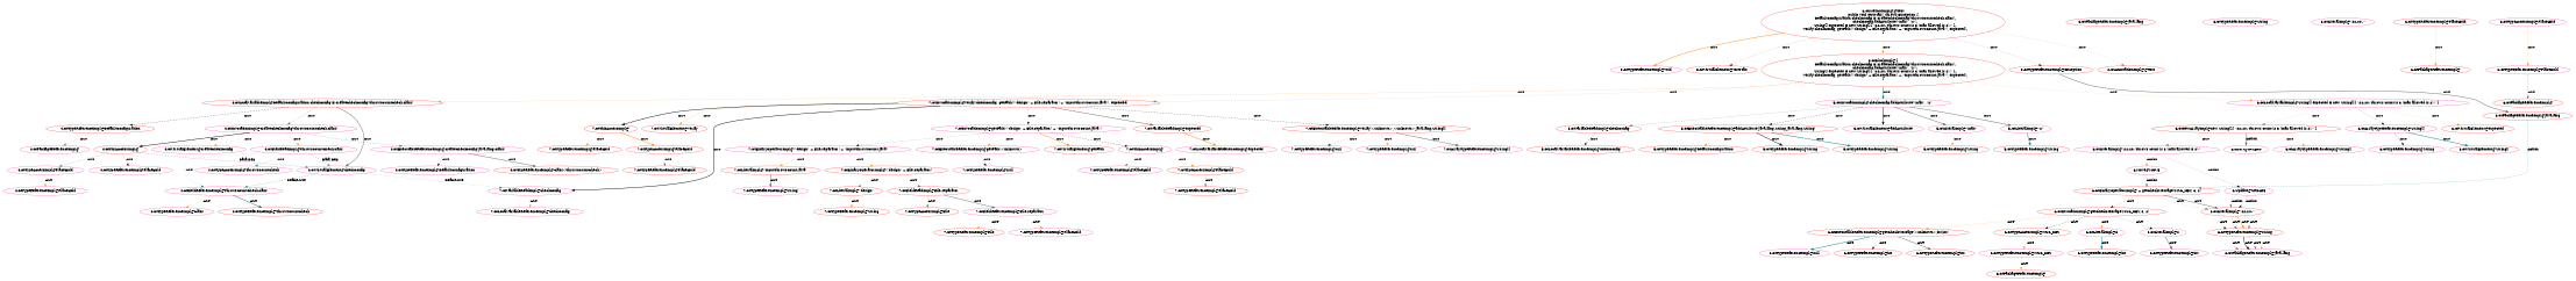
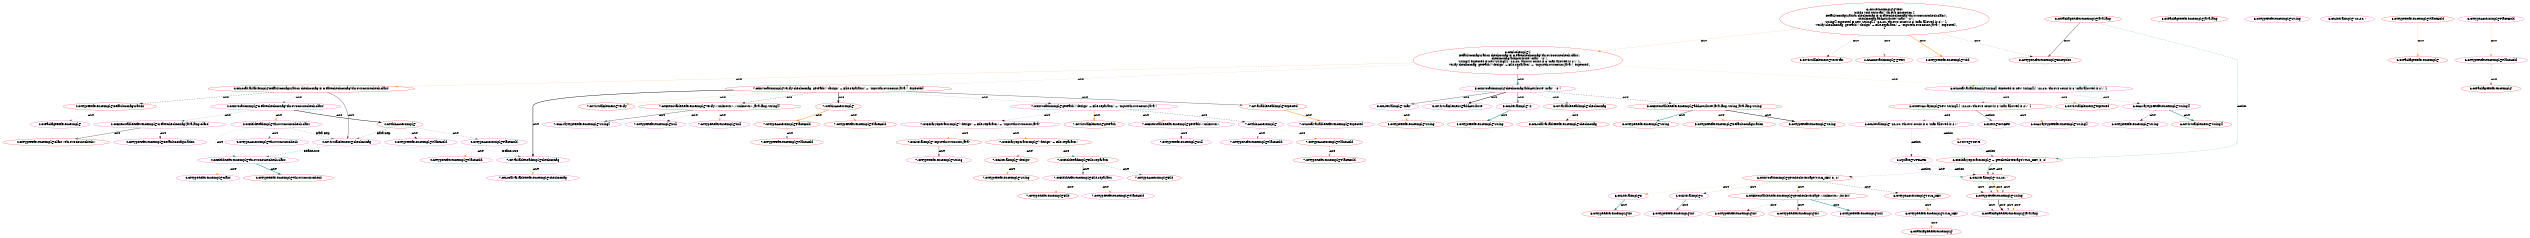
  digraph {
    node [color=red shape=ellipse]
    edge [color=darkorange style=dotted]
    n1 [color=deeppink label="3:CtTypeReferenceImpl@void"]
    n2 [label="3:CtVirtualElement@testMax"]
    n3 [label="3:CtTypeReferenceImpl@Exception"]
    n4 [label="3:CtPackageReferenceImpl@java.lang"]
    n5 [label="6:CtBinaryOperatorImpl@ + getCheckMessage(MSG_KEY, 3, 2)"]
    n6 [label="4:CtTypeReferenceImpl@DefaultConfiguration"]
    n7 [color=deeppink label="4:CtPackageReferenceImpl@"]
    n8 [color=deeppink label="4:CtExecutableReferenceImpl@createCheckConfig(java.lang.Class)"]
    n9 [color=deeppink label="4:CtTypeReferenceImpl@DefaultConfiguration"]
    n10 [label="4:CtTypeReferenceImpl@Class<ThrowsCountCheck>"]
-   n11 [color=deeppink label="4:CtVirtualElement@createCheckConfig"]
    n12 [color=deeppink label="4:CtTypeAccessImpl@PlaceHold"]
    n13 [color=deeppink label="4:CtTypeReferenceImpl@PlaceHold"]
    n14 [label="4:CtThisAccessImpl@"]
    n15 [color=deeppink label="4:CtTypeReferenceImpl@PlaceHold"]
    n16 [color=deeppink label="4:CtVirtualElement@checkConfig"]
    n17 [color=deeppink label="4:CtFieldReferenceImpl@ThrowsCountCheck.class"]
    n18 [color=deeppink label="7:CtVariableReadImpl@checkConfig"]
    n19 [label="4:CtTypeReferenceImpl@ThrowsCountCheck"]
    n20 [color=deeppink label="4:CtTypeReferenceImpl@Class"]
    n21 [color=deeppink label="4:CtFieldReadImpl@ThrowsCountCheck.class"]
    n22 [color=deeppink label="4:CtTypeAccessImpl@ThrowsCountCheck"]
    n23 [color=deeppink label="4:CtInvocationImpl@createCheckConfig(ThrowsCountCheck.class)"]
    n24 [label="5:CtVariableReadImpl@checkConfig"]
    n25 [label="5:CtLocalVariableReferenceImpl@checkConfig"]
    n26 [color=deeppink label="7:CtLocalVariableReferenceImpl@checkConfig"]
    n27 [label="4:CtLocalVariableImpl@DefaultConfiguration checkConfig = createCheckConfig(ThrowsCountCheck.class)"]
    n28 [label="5:CtExecutableReferenceImpl@addAttribute(java.lang.String,java.lang.String)"]
    n29 [label="5:CtTypeReferenceImpl@DefaultConfiguration"]
    n30 [label="5:CtTypeReferenceImpl@String"]
    n31 [label="5:CtTypeReferenceImpl@String"]
    n32 [color=deeppink label="5:CtVirtualElement@addAttribute"]
    n33 [color=deeppink label="5:CtLiteralImpl@\"max\""]
    n34 [label="5:CtTypeReferenceImpl@String"]
    n35 [color=deeppink label="5:CtLiteralImpl@\"2\""]
    n36 [label="5:CtTypeReferenceImpl@String"]
    n37 [color=deeppink label="5:CtInvocationImpl@checkConfig.addAttribute(\"max\", \"2\")"]
    n38 [label="6:CtVirtualElement@String[]"]
    n39 [color=deeppink label="6:CtArrayTypeReferenceImpl@String[]"]
    n40 [color=deeppink label="6:CtTypeReferenceImpl@String"]
    n41 [label="6:CtNewArrayImpl@new String[]\{ \"22:20: Throws count is 3 (max allowed is 2).\" \}"]
    n42 [color=deeppink label="6:CtArrayTypeReferenceImpl@String[]"]
    n43 [color=deeppink label="6:CtLiteralImpl@\"22:20: Throws count is 3 (max allowed is 2).\""]
    n44 [color=deeppink label="6:Insert@INSERT"]
    n45 [color=deeppink label="6:Update@UPDATE"]
    n46 [color=deeppink label="6:Move@MOVE"]
    n47 [label="6:CtLiteralImpl@\"22:20: \""]
    n48 [label="6:CtVirtualElement@expected"]
    n49 [label="7:CtVariableReadImpl@expected"]
    n50 [color=deeppink label="7:CtLocalVariableReferenceImpl@expected"]
    n51 [color=deeppink label="6:CtLocalVariableImpl@String[] expected = new String[]\{ \"22:20: Throws count is 3 (max allowed is 2).\" \}"]
    n52 [label="7:CtExecutableReferenceImpl@verify(<unknown>,<unknown>,java.lang.String[])"]
    n53 [color=deeppink label="7:CtTypeReferenceImpl@null"]
    n54 [color=deeppink label="7:CtTypeReferenceImpl@null"]
    n55 [color=deeppink label="7:CtArrayTypeReferenceImpl@String[]"]
    n56 [label="7:CtVirtualElement@verify"]
    n57 [label="7:CtTypeAccessImpl@PlaceHold"]
    n58 [label="7:CtTypeReferenceImpl@PlaceHold"]
    n59 [label="7:CtThisAccessImpl@"]
    n60 [label="7:CtTypeReferenceImpl@PlaceHold"]
    n61 [color=deeppink label="7:CtExecutableReferenceImpl@getPath(<unknown>)"]
    n62 [color=deeppink label="7:CtTypeReferenceImpl@null"]
    n63 [label="7:CtVirtualElement@getPath"]
    n64 [label="7:CtTypeAccessImpl@PlaceHold"]
    n65 [label="7:CtTypeReferenceImpl@PlaceHold"]
    n66 [color=deeppink label="7:CtThisAccessImpl@"]
    n67 [color=deeppink label="7:CtTypeReferenceImpl@PlaceHold"]
    n68 [label="7:CtLiteralImpl@\"design\""]
    n69 [label="7:CtTypeReferenceImpl@String"]
    n70 [color=deeppink label="7:CtFieldReferenceImpl@File.separator"]
    n71 [label="7:CtTypeReferenceImpl@File"]
    n72 [color=deeppink label="7:CtTypeReferenceImpl@PlaceHold"]
    n73 [label="7:CtFieldReadImpl@File.separator"]
    n74 [label="7:CtTypeAccessImpl@File"]
    n75 [label="7:CtBinaryOperatorImpl@(\"design\" + File.separator)"]
    n76 [label="7:CtLiteralImpl@\"InputThrowsCount.java\""]
    n77 [color=deeppink label="7:CtTypeReferenceImpl@String"]
    n78 [color=deeppink label="7:CtBinaryOperatorImpl@(\"design\" + File.separator) + \"InputThrowsCount.java\""]
    n79 [color=deeppink label="7:CtInvocationImpl@getPath((\"design\" + File.separator) + \"InputThrowsCount.java\")"]
    n80 [label="7:CtInvocationImpl@verify(checkConfig, getPath((\"design\" + File.separator) + \"InputThrowsCount.java\"), expected)"]
    n81 [label="3:CtBlockImpl@\{\n    DefaultConfiguration checkConfig = createCheckConfig(ThrowsCountCheck.class);\n    checkConfig.addAttribute(\"max\", \"2\");\n    String[] expected = new String[]\{ \"22:20: Throws count is 3 (max allowed is 2).\" \};\n    verify(checkConfig, getPath((\"design\" + File.separator) + \"InputThrowsCount.java\"), expected);\n\}"]
    n82 [label="3:CtMethodImpl@@Test\npublic void testMax() throws Exception \{\n    DefaultConfiguration checkConfig = createCheckConfig(ThrowsCountCheck.class);\n    checkConfig.addAttribute(\"max\", \"2\");\n    String[] expected = new String[]\{ \"22:20: Throws count is 3 (max allowed is 2).\" \};\n    verify(checkConfig, getPath((\"design\" + File.separator) + \"InputThrowsCount.java\"), expected);\n\}"]
    n83 [label="2:CtAnnotationImpl@@Test"]
    n84 [label="6:CtTypeReferenceImpl@String"]
    n85 [label="6:CtPackageReferenceImpl@java.lang"]
    n86 [color=deeppink label="6:CtTypeReferenceImpl@String"]
    n87 [color=deeppink label="6:CtLiteralImpl@\"22:20: \""]
    n88 [label="6:CtInvocationImpl@getCheckMessage(MSG_KEY, 3, 2)"]
    n89 [color=deeppink label="6:CtPackageReferenceImpl@java.lang"]
    n90 [label="6:CtPackageReferenceImpl@"]
    n91 [label="6:CtTypeReferenceImpl@PlaceHold"]
    n92 [label="6:CtPackageReferenceImpl@"]
    n93 [color=deeppink label="6:CtTypeReferenceImpl@PlaceHold"]
    n94 [color=deeppink label="6:CtTypeAccessImpl@PlaceHold"]
    n95 [color=deeppink label="6:CtTypeReferenceImpl@null"]
    n96 [label="6:CtTypeReferenceImpl@int"]
    n97 [label="6:CtTypeReferenceImpl@int"]
    n98 [label="6:CtExecutableReferenceImpl@getCheckMessage(<unknown>,int,int)"]
    n99 [label="6:CtPackageReferenceImpl@"]
    n100 [color=deeppink label="6:CtTypeReferenceImpl@MSG_KEY"]
    n101 [label="6:CtTypeAccessImpl@MSG_KEY"]
    n102 [label="6:CtTypeReferenceImpl@int"]
    n103 [color=deeppink label="6:CtLiteralImpl@3"]
    n104 [color=deeppink label="6:CtTypeReferenceImpl@int"]
    n105 [color=deeppink label="2:CtLiteralImpl@2"]
-   n3 -> n4 [color=gray40 label=AST style=bold]
+   n4 -> n3 [color=gray40 label=AST style=bold]
    n4 -> n5 [color=teal label=Action style=dashed]
    n5 -> n47 [color=gray40 label=AST style=bold]
    n5 -> n47 [color=gray40 label=AST]
    n5 -> n88 [color=black label=AST]
    n6 -> n7 [color=gray40 label=AST]
    n8 -> n9 [color=black label=AST]
    n8 -> n10 [color=gray40 label=AST style=bold]
    n12 -> n13 [label=AST]
    n14 -> n12 [color=gray40 label=AST style=dashed]
    n14 -> n15 [color=black label=AST]
    n14 -> n16 [color=gray40 label="Data Dep" style=dashed]
    n16 -> n17 [color=teal label="Define-Use" style=dashed]
    n16 -> n18 [color=teal label="Define-Use"]
    n17 -> n19 [color=teal label=AST style=bold]
    n17 -> n20 [label=AST]
    n18 -> n26 [label=AST]
    n21 -> n16 [color=gray40 label="Data Dep" style=dashed]
    n21 -> n17 [color=teal label=AST]
    n21 -> n22 [color=teal label=AST]
    n23 -> n8 [color=teal label=AST style=dashed]
-   n23 -> n11 [label=AST]
    n23 -> n14 [color=black label=AST style=bold]
    n23 -> n21 [label=AST style=dashed]
    n24 -> n25 [color=black label=AST style=dashed]
    n27 -> n6 [color=black label=AST style=dashed]
    n27 -> n16 [color=gray40 label=AST style=bold]
    n27 -> n23 [color=gray40 label=AST style=dashed]
    n28 -> n29 [label=AST]
    n28 -> n30 [color=black label=AST style=bold]
    n28 -> n31 [color=teal label=AST style=bold]
    n33 -> n34 [label=AST]
    n35 -> n36 [color=teal label=AST style=bold]
    n37 -> n24 [color=gray40 label=AST style=dashed]
    n37 -> n28 [color=black label=AST style=dashed]
    n37 -> n32 [color=black label=AST style=bold]
    n37 -> n33 [color=gray40 label=AST style=bold]
    n37 -> n35 [color=gray40 label=AST style=bold]
    n39 -> n38 [color=teal label=AST style=bold]
    n39 -> n40 [color=black label=AST style=dashed]
    n41 -> n42 [label=AST]
    n41 -> n43 [color=gray40 label=AST]
    n41 -> n44 [color=gray40 label=Action style=bold]
    n43 -> n45 [color=black label=Action]
    n43 -> n46 [label=Action]
    n45 -> n47 [color=black label=Action]
    n45 -> n47 [color=teal label=Action style=dashed]
    n46 -> n5 [color=teal label=Action style=dashed]
    n47 -> n84 [color=black label=AST]
    n47 -> n84 [color=teal label=AST style=dashed]
    n47 -> n84 [label=AST style=bold]
    n47 -> n84 [color=gray40 label=AST style=dashed]
    n49 -> n50 [label=AST style=bold]
    n51 -> n39 [color=black label=AST]
    n51 -> n41 [color=gray40 label=AST]
    n51 -> n48 [label=AST]
    n52 -> n53 [color=black label=AST]
    n52 -> n54 [label=AST style=dashed]
    n52 -> n55 [color=gray40 label=AST style=bold]
    n57 -> n58 [color=teal label=AST]
    n59 -> n57 [label=AST style=bold]
    n59 -> n60 [label=AST]
    n61 -> n62 [color=black label=AST]
    n64 -> n65 [color=gray40 label=AST style=dashed]
    n66 -> n64 [label=AST]
    n66 -> n67 [color=gray40 label=AST]
    n68 -> n69 [label=AST]
    n70 -> n71 [label=AST]
    n70 -> n72 [label=AST]
    n73 -> n70 [color=gray40 label=AST style=bold]
    n73 -> n74 [color=teal label=AST style=dashed]
    n75 -> n68 [color=gray40 label=AST]
    n75 -> n73 [color=teal label=AST]
    n76 -> n77 [color=gray40 label=AST style=bold]
    n78 -> n75 [label=AST]
    n78 -> n76 [label=AST style=dashed]
    n79 -> n61 [label=AST]
    n79 -> n63 [label=AST style=bold]
    n79 -> n66 [color=black label=AST style=dashed]
    n79 -> n78 [color=black label=AST]
    n80 -> n18 [color=black label=AST style=bold]
    n80 -> n49 [color=gray40 label=AST style=bold]
    n80 -> n52 [color=black label=AST style=dashed]
    n80 -> n56 [label=AST style=dashed]
    n80 -> n59 [color=black label=AST style=bold]
    n80 -> n79 [color=black label=AST]
    n81 -> n27 [label=AST style=dashed]
    n81 -> n37 [color=teal label=AST style=bold]
    n81 -> n51 [label=AST]
    n81 -> n80 [color=gray40 label=AST]
    n82 -> n1 [label=AST style=bold]
    n82 -> n2 [color=black label=AST]
    n82 -> n3 [color=black label=AST]
    n82 -> n81 [label=AST style=dashed]
    n82 -> n83 [color=gray40 label=AST]
    n84 -> n89 [color=gray40 label=AST style=dashed]
    n84 -> n89 [color=black label=AST style=bold]
    n84 -> n89 [color=gray40 label=AST style=dashed]
    n84 -> n89 [label=AST]
    n88 -> n98 [label=AST style=dashed]
    n88 -> n101 [color=black label=AST style=dashed]
    n88 -> n103 [label=AST]
    n88 -> n105 [color=black label=AST]
    n91 -> n90 [label=AST style=dashed]
    n93 -> n92 [color=gray40 label=AST style=dashed]
    n94 -> n93 [label=AST style=dashed]
    n98 -> n95 [color=teal label=AST style=bold]
    n98 -> n96 [color=black label=AST]
    n98 -> n97 [color=gray40 label=AST style=bold]
    n100 -> n99 [label=AST style=dashed]
    n101 -> n100 [label=AST style=dashed]
    n103 -> n102 [color=teal label=AST style=bold]
    n105 -> n104 [color=gray40 label=AST style=bold]
  }
